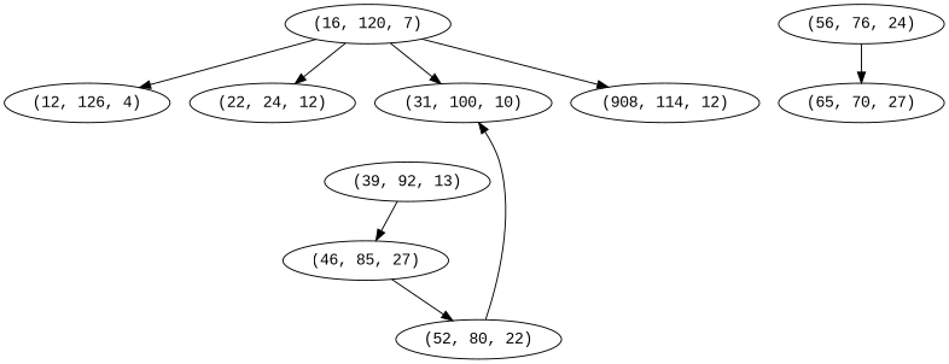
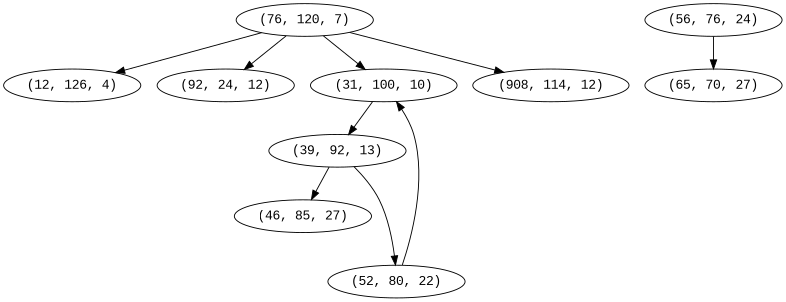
  digraph {
    fontname="Liberation Mono"
    node [fontname="Liberation Mono"]
    edge [fontname="Liberation Mono"]
-   "(16, 120, 7)"
+   "(16, 120, 7)" [label="(76, 120, 7)"]
    "(12, 126, 4)"
-   "(22, 24, 12)"
+   "(22, 24, 12)" [label="(92, 24, 12)"]
    "(31, 100, 10)"
    n5 [label="(908, 114, 12)"]
    "(39, 92, 13)"
    n7 [label="(46, 85, 27)"]
    "(52, 80, 22)"
    "(56, 76, 24)"
    "(65, 70, 27)"
    "(16, 120, 7)" -> "(12, 126, 4)"
    "(16, 120, 7)" -> "(22, 24, 12)"
    "(16, 120, 7)" -> "(31, 100, 10)"
    "(16, 120, 7)" -> n5
+   "(31, 100, 10)" -> "(39, 92, 13)"
    "(39, 92, 13)" -> n7
-   n7 -> "(52, 80, 22)"
+   "(39, 92, 13)" -> "(52, 80, 22)"
    "(52, 80, 22)" -> "(31, 100, 10)"
    "(56, 76, 24)" -> "(65, 70, 27)"
  }
